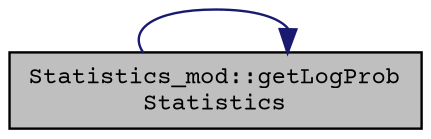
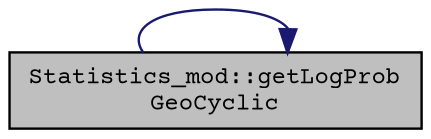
  digraph {
    rankdir=LR
    fontname="Courier Prime"
-   n1 [color=black fillcolor=grey75 fontcolor=black fontname="Courier Prime" fontsize=10 height=0.2 label="Statistics_mod::getLogProb\lStatistics" shape=record style=filled width=0.4]
+   n1 [color=black fillcolor=grey75 fontcolor=black fontname="Courier Prime" fontsize=10 height=0.2 label="Statistics_mod::getLogProb\lGeoCyclic" shape=record style=filled width=0.4]
    n1 -> n1 [color=midnightblue fontname="Courier Prime" fontsize=10 labelfontname=Helvetica labelfontsize=10 style=solid]
  }
